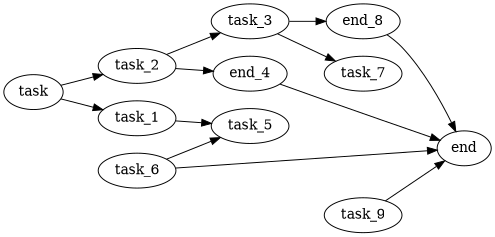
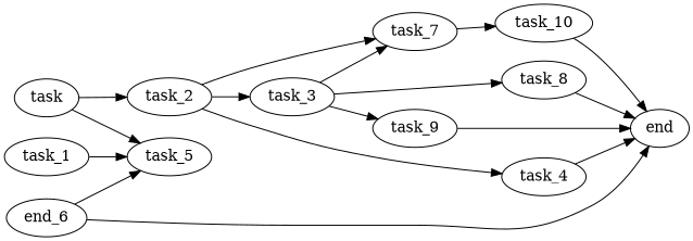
  digraph {
    rankdir=LR
    n1 [label=task]
    task_1
    task_2
    task_5
    task_3
-   task_4 [label=end_4]
+   task_4
    task_7
-   task_8 [label=end_8]
+   task_8
    task_9
    end
-   task_6
-   n1 -> task_1
+   task_10
+   task_6 [label=end_6]
+   n1 -> task_5
    n1 -> task_2
    task_1 -> task_5
    task_2 -> task_3
    task_2 -> task_4
+   task_2 -> task_7
    task_3 -> task_7
    task_3 -> task_8
+   task_3 -> task_9
    task_4 -> end
+   task_7 -> task_10
    task_8 -> end
    task_9 -> end
+   task_10 -> end
    task_6 -> task_5
    task_6 -> end
  }
